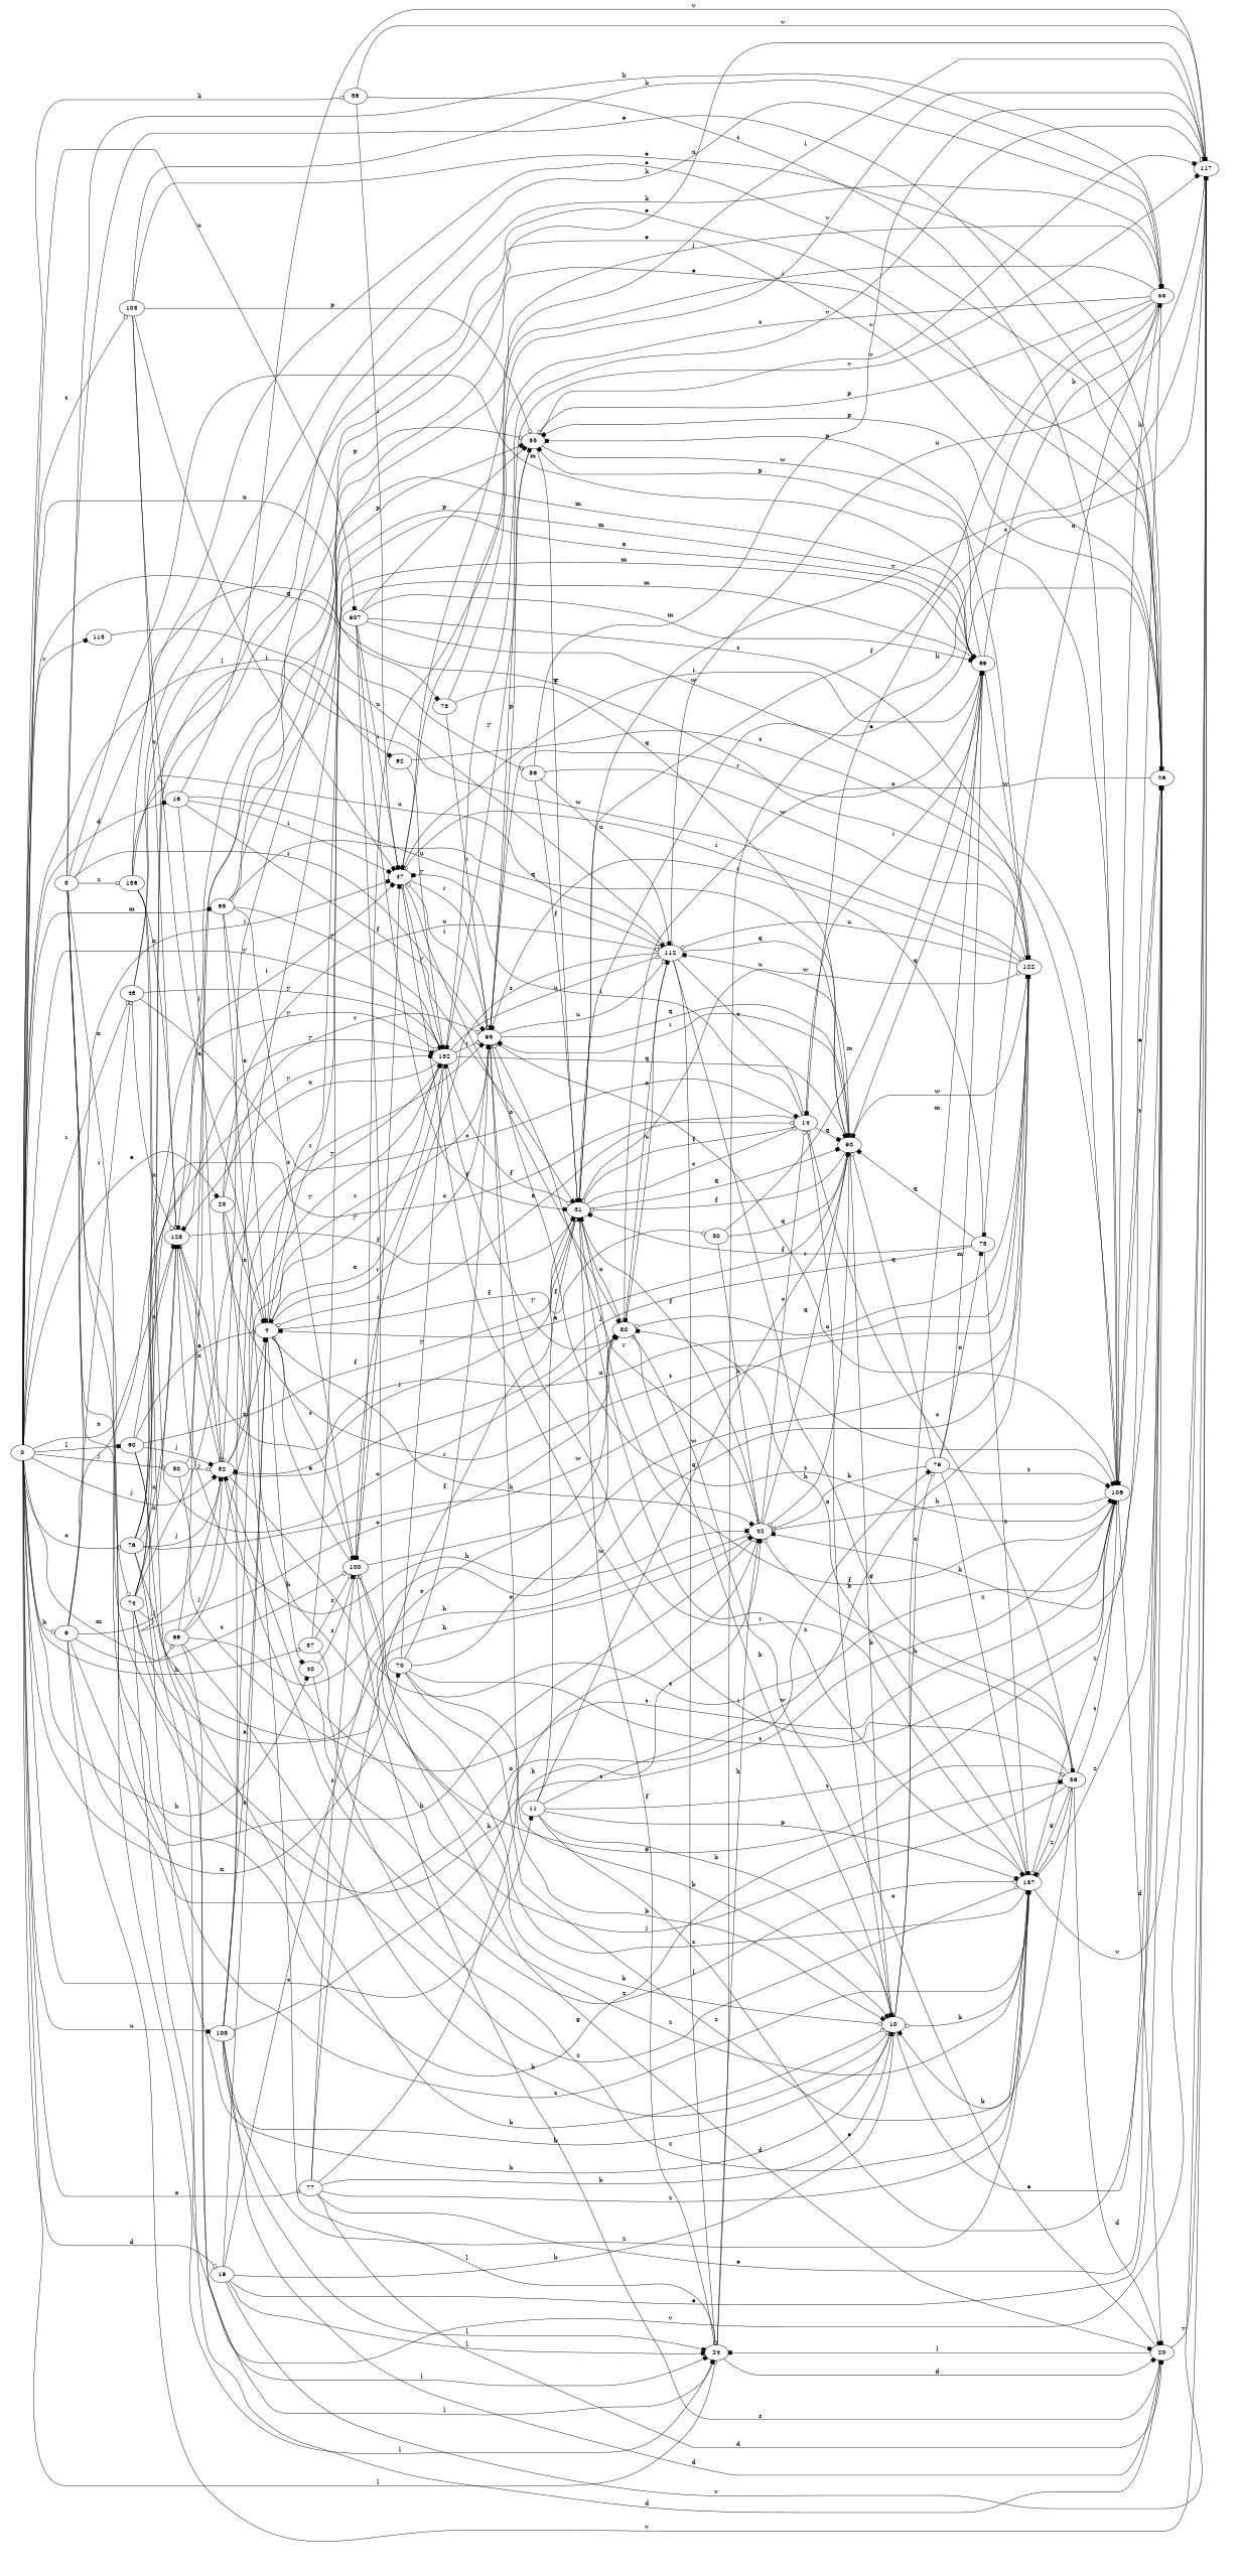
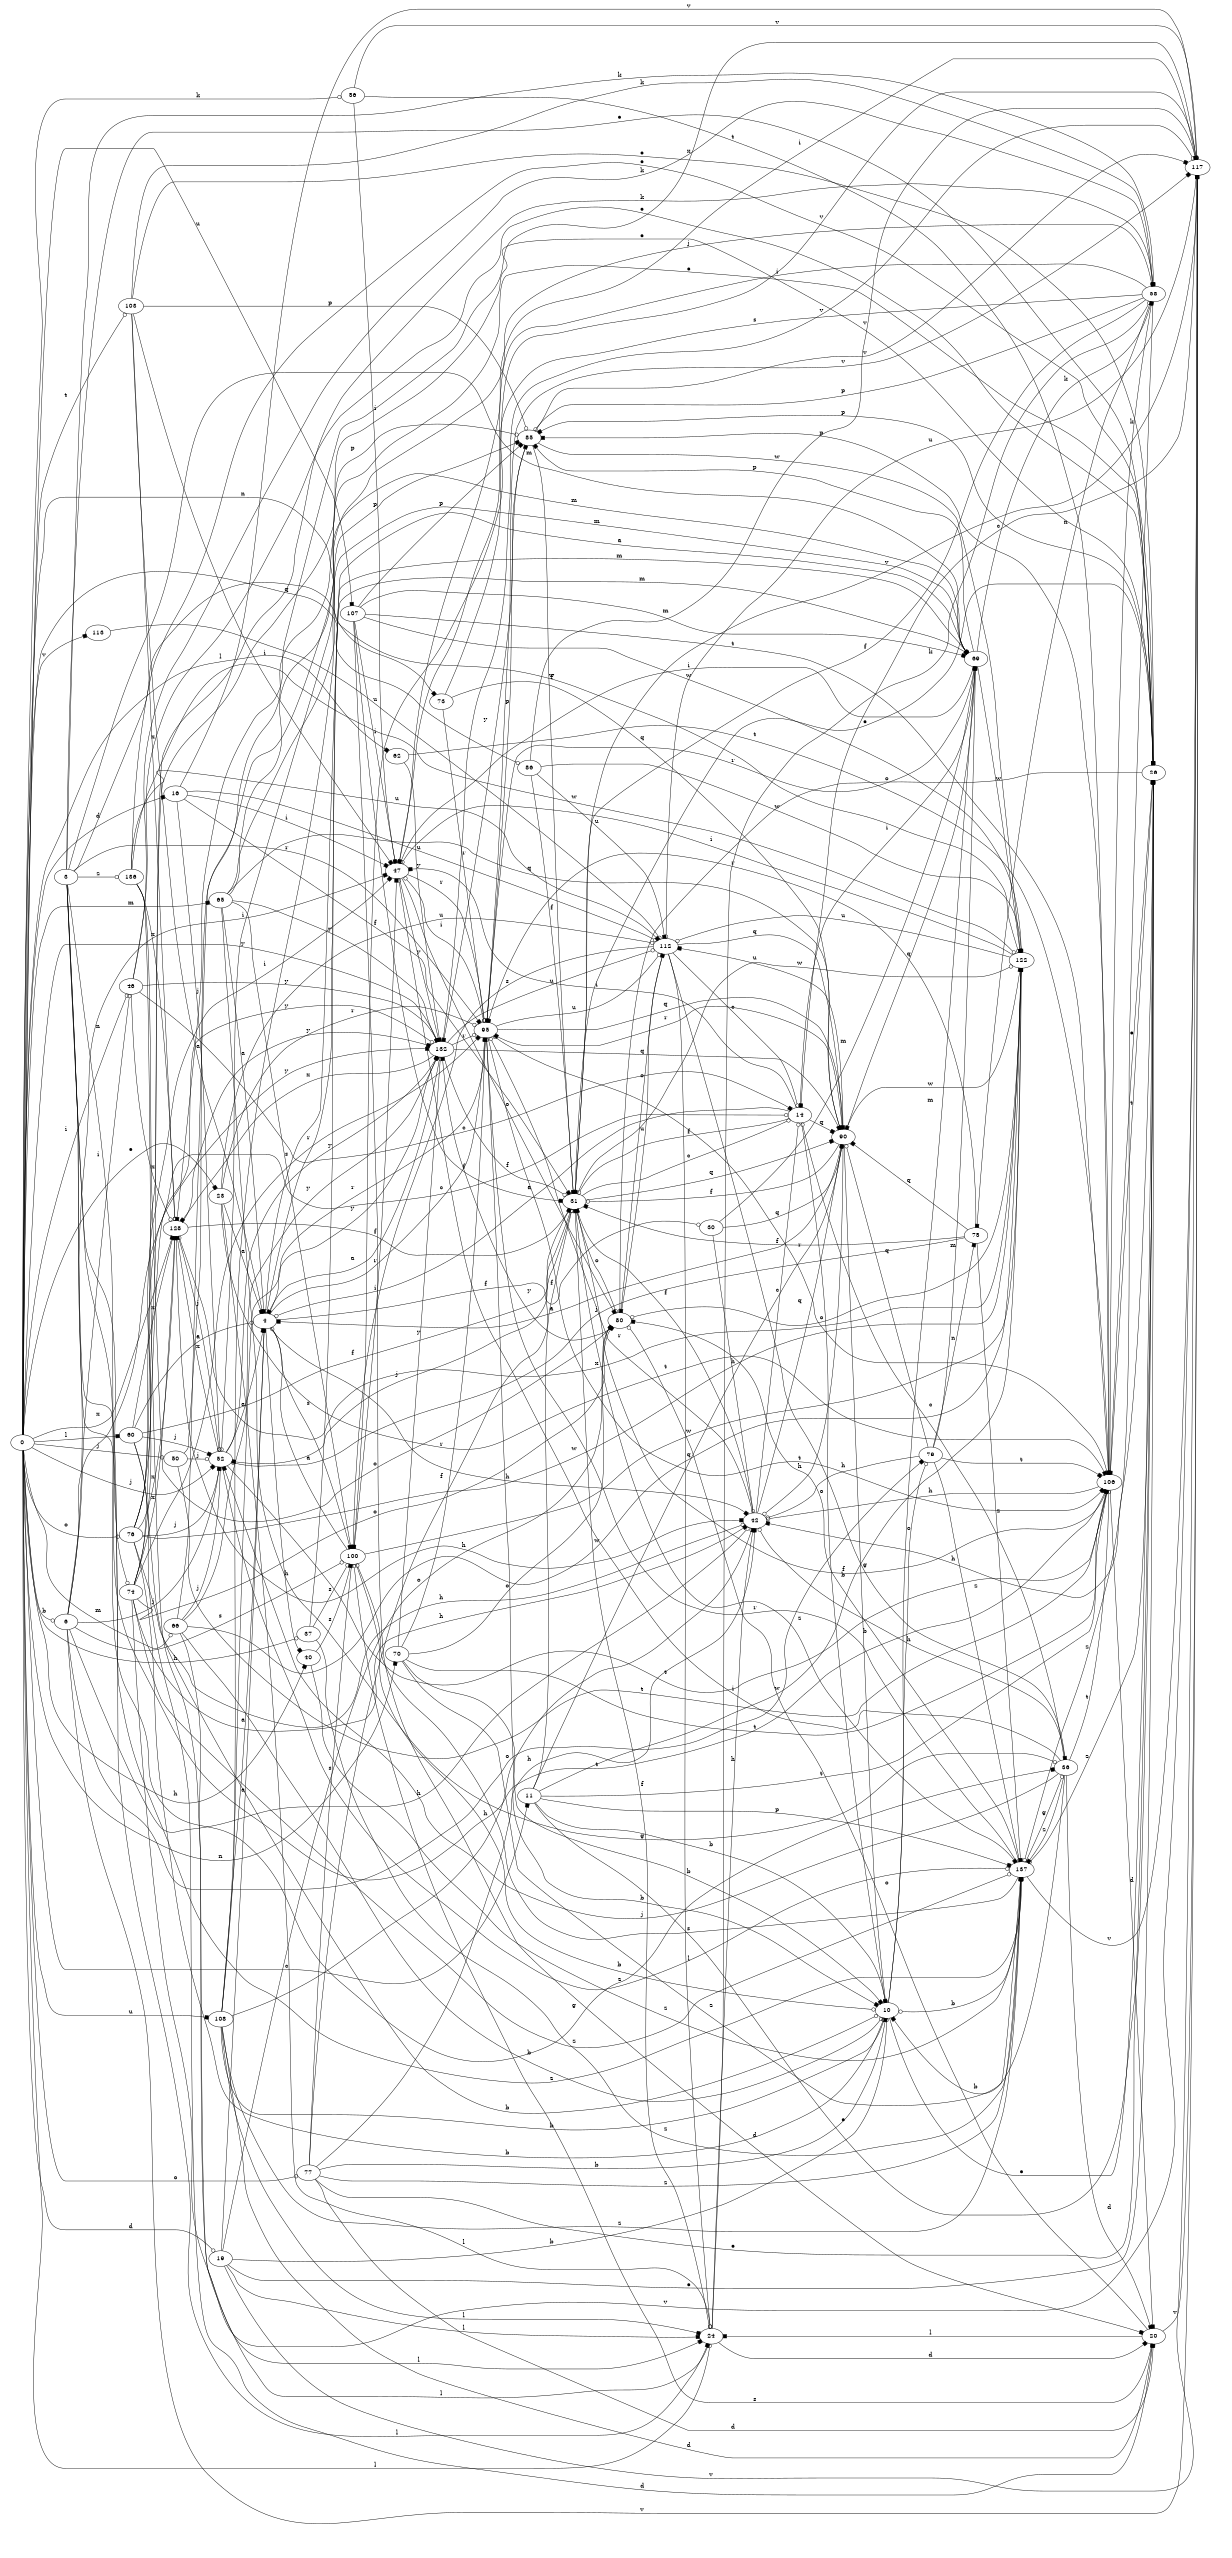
  strict digraph {
    rankdir=LR
    edge [arrowhead=box]
    0
    6
    11
    16
    19
    23
    37
    40
    46
    50
    52
    56
    60
    62
    n15 [label=24]
    65
    66
    70
    73
    76
    77
    86
    103
-   107 [label=907]
+   107
    108
    113
    128
    132
    42
    100
    14
    47
    79
    117
    26
    106
    122
    137
    10
    31
    90
    112
    4
    80
    95
    69
    58
    20
    36
    85
    3
    74
    136
    75
    30
    0 -> 6 [arrowhead=odot label=b]
    0 -> 11 [label=c]
    0 -> 16 [label=d]
    0 -> 19 [arrowhead=odot label=d]
    0 -> 23 [label=e]
    0 -> 37 [arrowhead=odot label=h]
    0 -> 40 [label=h]
    0 -> 46 [arrowhead=odot label=i]
    0 -> 50 [arrowhead=odot label=j]
    0 -> 52 [label=j]
    0 -> 56 [arrowhead=odot label=k]
    0 -> 60 [label=l]
    0 -> 62 [label=l]
    0 -> n15 [arrowhead=odot label=l]
    0 -> 65 [label=m]
    0 -> 66 [arrowhead=odot label=m]
    0 -> 70 [label=n]
    0 -> 73 [label=n]
    0 -> 76 [arrowhead=odot label=o]
    0 -> 77 [arrowhead=odot label=o]
    0 -> 86 [arrowhead=odot label=q]
    0 -> 103 [arrowhead=odot label=t]
    0 -> 107 [label=u]
    0 -> 108 [label=u]
    0 -> 113 [label=v]
    0 -> 128 [label=x]
    0 -> 132 [arrowhead=odot label=y]
    6 -> 46 [arrowhead=odot label=i]
    6 -> 52 [arrowhead=odot label=j]
    6 -> 42 [arrowhead=odot label=h]
    6 -> 100 [arrowhead=odot label=s]
    6 -> 14 [arrowhead=odot label=c]
    6 -> 47 [label=i]
    6 -> 79 [label=o]
    6 -> 117 [label=v]
    11 -> 26 [label=e]
    11 -> 106 [arrowhead=odot label=t]
    11 -> 122 [label=w]
    11 -> 137 [label=p]
    11 -> 10 [label=b]
    11 -> 31 [arrowhead=odot label=f]
    11 -> 90 [label=q]
    16 -> 52 [arrowhead=odot label=j]
    16 -> 47 [label=i]
    16 -> 117 [arrowhead=odot label=v]
    16 -> 31 [label=f]
    16 -> 112 [arrowhead=odot label=u]
    19 -> n15 [label=l]
    19 -> 117 [arrowhead=odot label=v]
    19 -> 26 [label=e]
    19 -> 10 [arrowhead=odot label=b]
    19 -> 4 [label=a]
    19 -> 80 [arrowhead=odot label=o]
    23 -> n15 [arrowhead=odot label=l]
    23 -> 106 [label=t]
    23 -> 112 [arrowhead=odot label=u]
    23 -> 4 [label=a]
    23 -> 95 [arrowhead=odot label=r]
    37 -> 100 [arrowhead=odot label=s]
    37 -> 137 [arrowhead=odot label=z]
    37 -> 69 [label=m]
    40 -> 100 [label=s]
    40 -> 137 [arrowhead=odot label=z]
    46 -> 128 [arrowhead=odot label=x]
    46 -> 132 [arrowhead=odot label=y]
    46 -> 14 [label=c]
    46 -> 26 [label=e]
    46 -> 58 [arrowhead=odot label=k]
    50 -> 52 [arrowhead=odot label=j]
    50 -> 106 [arrowhead=odot label=t]
    50 -> 69 [arrowhead=odot label=m]
    52 -> 128 [label=x]
    52 -> 132 [label=y]
    52 -> 106 [arrowhead=odot label=t]
    52 -> 137 [arrowhead=odot label=z]
    52 -> 4 [label=a]
    56 -> 47 [label=i]
    56 -> 117 [arrowhead=odot label=v]
    56 -> 106 [arrowhead=odot label=t]
    60 -> 52 [label=j]
    60 -> 128 [arrowhead=odot label=x]
    60 -> 10 [arrowhead=odot label=b]
    60 -> 31 [label=f]
    60 -> 4 [arrowhead=odot label=a]
    60 -> 20 [label=d]
    62 -> 132 [label=y]
    62 -> 106 [label=t]
    n15 -> 42 [label=h]
    n15 -> 31 [label=f]
    n15 -> 58 [arrowhead=odot label=k]
    n15 -> 20 [label=d]
    65 -> 132 [label=y]
    65 -> 100 [label=s]
    65 -> 26 [arrowhead=odot label=e]
    65 -> 90 [arrowhead=odot label=q]
    65 -> 4 [label=a]
    65 -> 36 [arrowhead=odot label=g]
    65 -> 85 [label=p]
    66 -> 52 [arrowhead=odot label=j]
    66 -> n15 [arrowhead=odot label=l]
    66 -> 132 [arrowhead=odot label=y]
    66 -> 122 [label=w]
    66 -> 10 [arrowhead=odot label=b]
    66 -> 85 [arrowhead=odot label=p]
    70 -> 132 [arrowhead=odot label=y]
    70 -> 106 [label=t]
    70 -> 137 [label=z]
    70 -> 10 [label=b]
    70 -> 80 [label=o]
    70 -> 95 [arrowhead=odot label=r]
    73 -> 117 [label=v]
    73 -> 90 [label=q]
    73 -> 95 [arrowhead=odot label=r]
    76 -> 52 [label=j]
    76 -> 128 [label=x]
    76 -> 132 [label=y]
    76 -> 42 [arrowhead=odot label=h]
    76 -> 47 [label=i]
    76 -> 122 [arrowhead=odot label=w]
    76 -> 10 [arrowhead=odot label=b]
    76 -> 58 [label=k]
    77 -> 42 [label=h]
    77 -> 100 [arrowhead=odot label=s]
    77 -> 26 [label=e]
    77 -> 137 [label=z]
    77 -> 10 [label=b]
    77 -> 31 [arrowhead=odot label=f]
    77 -> 20 [label=d]
    86 -> 117 [label=v]
    86 -> 122 [arrowhead=odot label=w]
    86 -> 31 [arrowhead=odot label=f]
    86 -> 112 [label=u]
    103 -> 128 [arrowhead=odot label=x]
    103 -> 47 [label=i]
    103 -> 26 [label=e]
    103 -> 4 [label=a]
    103 -> 58 [label=k]
    103 -> 85 [arrowhead=odot label=p]
    107 -> 47 [arrowhead=odot label=i]
    107 -> 106 [label=t]
    107 -> 122 [label=w]
    107 -> 31 [label=f]
    107 -> 69 [label=m]
    107 -> 20 [label=d]
    107 -> 85 [label=p]
    108 -> n15 [label=l]
    108 -> 42 [arrowhead=odot label=h]
    108 -> 137 [label=z]
    108 -> 10 [arrowhead=odot label=b]
    108 -> 4 [arrowhead=odot label=a]
    108 -> 95 [label=r]
    108 -> 69 [arrowhead=odot label=m]
    108 -> 20 [arrowhead=odot label=d]
    113 -> 112 [arrowhead=odot label=u]
    128 -> 52 [arrowhead=odot label=j]
    128 -> 132 [label=y]
    128 -> 42 [label=h]
    128 -> 31 [arrowhead=odot label=f]
    132 -> 128 [label=x]
    132 -> 117 [arrowhead=odot label=v]
    132 -> 31 [arrowhead=odot label=f]
    132 -> 90 [label=q]
    132 -> 112 [arrowhead=odot label=u]
    132 -> 4 [label=a]
    132 -> 95 [arrowhead=odot label=r]
    42 -> 14 [arrowhead=odot label=c]
    42 -> 31 [label=f]
    42 -> 90 [arrowhead=odot label=q]
    42 -> 95 [arrowhead=odot label=r]
    100 -> 47 [label=i]
    100 -> 122 [arrowhead=odot label=w]
    100 -> 10 [arrowhead=odot label=b]
    100 -> 4 [arrowhead=odot label=a]
    14 -> 47 [label=i]
    14 -> 10 [arrowhead=odot label=b]
    14 -> 31 [arrowhead=odot label=f]
    14 -> 90 [label=q]
    14 -> 4 [arrowhead=odot label=a]
    47 -> 132 [arrowhead=odot label=y]
    47 -> 80 [label=o]
    47 -> 95 [arrowhead=odot label=r]
    79 -> 42 [arrowhead=odot label=h]
    79 -> 106 [label=t]
    79 -> 137 [arrowhead=odot label=z]
    79 -> 90 [arrowhead=odot label=q]
    79 -> 69 [label=m]
    79 -> 75 [label=n]
    117 -> 128 [label=x]
    117 -> 14 [label=c]
    117 -> 47 [label=i]
    117 -> 112 [arrowhead=odot label=u]
    26 -> 42 [label=h]
    26 -> 106 [label=t]
    26 -> 137 [arrowhead=odot label=z]
    26 -> 80 [arrowhead=odot label=o]
    26 -> 85 [label=p]
    106 -> 42 [arrowhead=odot label=h]
    106 -> 26 [label=e]
    106 -> 31 [label=f]
    106 -> 95 [arrowhead=odot label=r]
    106 -> 58 [label=k]
    106 -> 20 [label=d]
    106 -> 85 [label=p]
    122 -> 128 [arrowhead=odot label=x]
    122 -> 47 [arrowhead=odot label=i]
    122 -> 112 [arrowhead=odot label=u]
    122 -> 80 [arrowhead=odot label=o]
    137 -> 100 [arrowhead=odot label=s]
    137 -> 117 [arrowhead=odot label=v]
    137 -> 10 [arrowhead=odot label=b]
    137 -> 80 [label=o]
    137 -> 95 [arrowhead=odot label=r]
    137 -> 36 [arrowhead=odot label=g]
    10 -> 79 [arrowhead=odot label=o]
    10 -> 26 [arrowhead=odot label=e]
    10 -> 69 [label=m]
    31 -> 52 [label=j]
    31 -> 14 [arrowhead=odot label=c]
    31 -> 117 [label=v]
    31 -> 26 [label=e]
    31 -> 122 [arrowhead=odot label=w]
    31 -> 137 [label=z]
    31 -> 90 [label=q]
    31 -> 80 [arrowhead=odot label=o]
    90 -> 42 [arrowhead=odot label=h]
    90 -> 122 [label=w]
    90 -> 10 [arrowhead=odot label=b]
    90 -> 31 [arrowhead=odot label=f]
    90 -> 112 [label=u]
    90 -> 4 [label=a]
    90 -> 95 [label=r]
    112 -> n15 [arrowhead=odot label=l]
    112 -> 100 [label=s]
    112 -> 14 [arrowhead=odot label=c]
    112 -> 90 [arrowhead=odot label=q]
    112 -> 80 [label=o]
    112 -> 36 [label=g]
    4 -> 40 [label=h]
    4 -> 132 [label=y]
    4 -> 42 [label=h]
    4 -> 100 [label=s]
    4 -> 95 [label=r]
    4 -> 69 [arrowhead=odot label=m]
    4 -> 30 [arrowhead=odot label=f]
    80 -> 132 [label=y]
-   80 -> 10 [label=b]
    80 -> 112 [label=u]
    95 -> 47 [arrowhead=odot label=i]
    95 -> 117 [label=v]
    95 -> 106 [label=t]
    95 -> 10 [label=b]
    95 -> 90 [label=q]
    95 -> 112 [arrowhead=odot label=u]
    95 -> 85 [label=p]
    69 -> 14 [arrowhead=odot label=i]
    69 -> 47 [arrowhead=odot label=i]
    69 -> 122 [label=w]
    69 -> 90 [label=q]
    69 -> 4 [arrowhead=odot label=a]
    69 -> 95 [label=r]
    69 -> 58 [arrowhead=odot label=k]
    69 -> 85 [label=p]
    58 -> 52 [arrowhead=odot label=j]
    58 -> 100 [label=s]
    58 -> 47 [arrowhead=odot label=i]
    58 -> 137 [arrowhead=odot label=z]
    58 -> 31 [label=f]
    58 -> 85 [arrowhead=odot label=p]
    58 -> 75 [label=n]
    20 -> n15 [label=l]
    20 -> 100 [arrowhead=odot label=s]
    20 -> 117 [arrowhead=odot label=v]
    20 -> 80 [arrowhead=odot label=o]
    36 -> 52 [label=j]
    36 -> 42 [arrowhead=odot label=h]
    36 -> 14 [arrowhead=odot label=c]
    36 -> 47 [arrowhead=odot label=i]
    36 -> 106 [arrowhead=odot label=t]
    36 -> 137 [label=z]
    36 -> 10 [label=b]
    36 -> 20 [label=d]
    85 -> 132 [label=y]
    85 -> 117 [label=v]
    85 -> 122 [arrowhead=odot label=w]
    85 -> 31 [label=f]
    3 -> n15 [label=l]
    3 -> 26 [arrowhead=odot label=e]
    3 -> 106 [label=t]
    3 -> 122 [arrowhead=odot label=w]
    3 -> 137 [label=z]
    3 -> 95 [label=r]
    3 -> 69 [label=m]
    3 -> 58 [label=k]
    3 -> 36 [label=g]
    3 -> 74 [arrowhead=odot label=n]
    3 -> 136 [arrowhead=odot label=z]
    74 -> 128 [arrowhead=odot label=x]
    74 -> 132 [arrowhead=odot label=y]
    74 -> 42 [label=h]
    74 -> 117 [label=v]
    74 -> 26 [label=e]
    74 -> 137 [arrowhead=odot label=z]
    74 -> 80 [label=o]
    74 -> 95 [label=r]
    136 -> n15 [label=l]
    136 -> 128 [arrowhead=odot label=x]
    136 -> 26 [label=e]
    136 -> 122 [arrowhead=odot label=w]
    136 -> 112 [label=u]
    136 -> 80 [arrowhead=odot label=o]
    75 -> 52 [arrowhead=odot label=j]
    75 -> 137 [label=z]
    75 -> 31 [label=f]
    75 -> 90 [label=q]
    75 -> 95 [label=r]
    30 -> 42 [arrowhead=odot label=h]
    30 -> 90 [arrowhead=odot label=q]
    30 -> 69 [label=m]
  }
